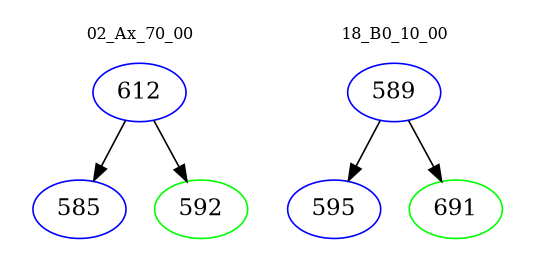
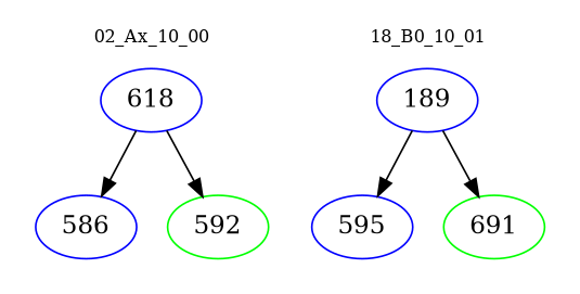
  digraph {
    node [color=blue]
    edge [color=black]
-   n1 [label=612]
-   n2 [label=585]
+   n1 [label=618]
+   n2 [label=586]
    n3 [color=green label=592]
-   n4 [label=589]
+   n4 [label=189]
    n5 [label=595]
    n6 [color=green label=691]
    subgraph cluster_1 {
      color=white
      fontsize=10
-     label="02_Ax_70_00"
+     label="02_Ax_10_00"
      n1
      n2
      n3
    }
    subgraph cluster_2 {
      color=white
      fontsize=10
-     label="18_B0_10_00"
+     label="18_B0_10_01"
      n4
      n5
      n6
    }
    n1 -> n2
    n1 -> n3
    n4 -> n5
    n4 -> n6
  }
